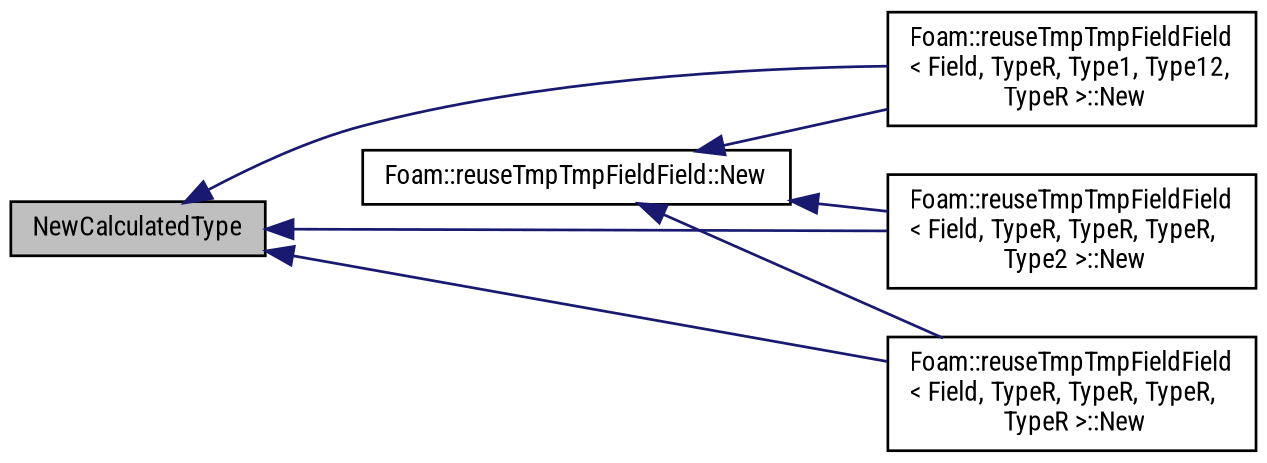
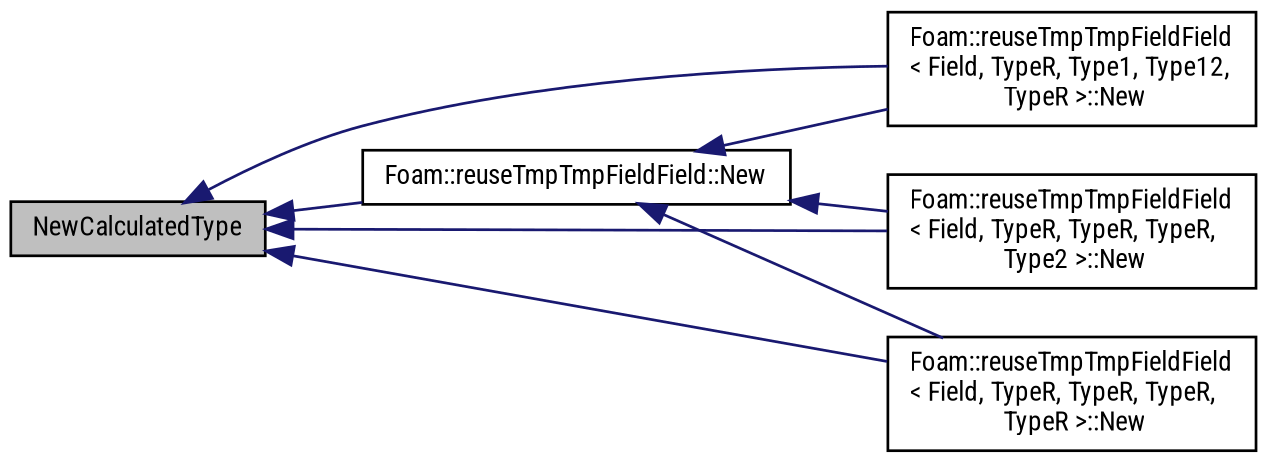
  digraph {
    rankdir=LR
    fontname="Roboto Condensed"
    node [color=black fontname="Roboto Condensed" fontsize=10 shape=record]
    edge [color=midnightblue dir=back fontname="Roboto Condensed" fontsize=10 labelfontname=Helvetica labelfontsize=10 style=solid]
    n1 [fillcolor=grey75 fontcolor=black height=0.2 label=NewCalculatedType style=filled width=0.4]
    n2 [height=0.2 label="Foam::reuseTmpTmpFieldField::New" width=0.4]
    n3 [height=0.2 label="Foam::reuseTmpTmpFieldField\l\< Field, TypeR, Type1, Type12,\l TypeR \>::New" width=0.4]
    n4 [height=0.2 label="Foam::reuseTmpTmpFieldField\l\< Field, TypeR, TypeR, TypeR,\l Type2 \>::New" width=0.4]
    n5 [height=0.2 label="Foam::reuseTmpTmpFieldField\l\< Field, TypeR, TypeR, TypeR,\l TypeR \>::New" width=0.4]
+   n1 -> n2
    n1 -> n3
    n1 -> n4
    n1 -> n5
    n2 -> n3
    n2 -> n4
    n2 -> n5
  }
